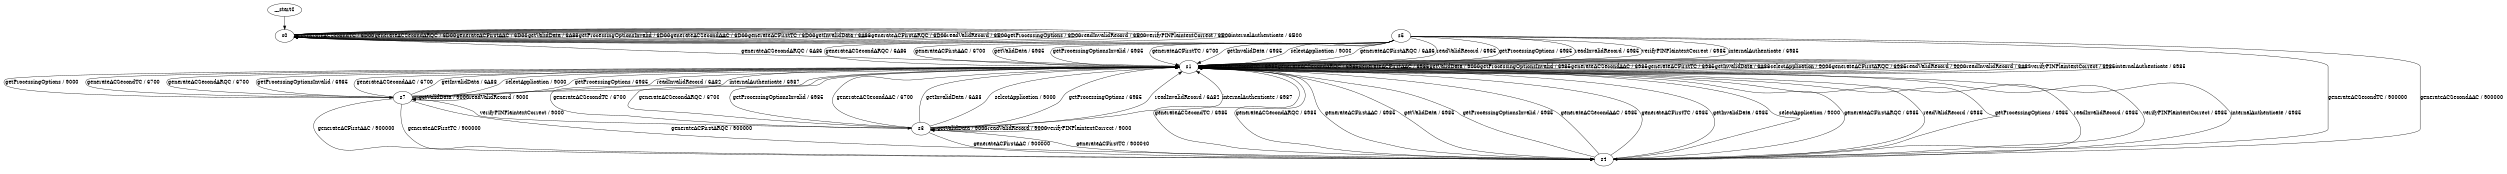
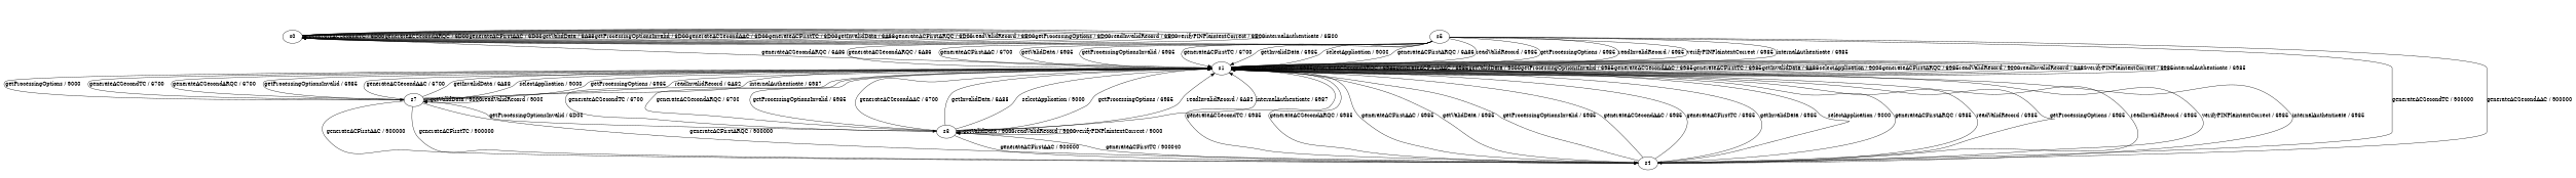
  digraph {
    n1 [label=s0]
    n2 [label=s1]
    n3 [label=s7]
    n4 [label=s3]
    n5 [label=s4]
    n6 [label=s5]
-   __start0
    n1 -> n1 [label="generateACSecondTC / 6D00"]
    n1 -> n1 [label="generateACSecondARQC / 6D00"]
    n1 -> n1 [label="generateACFirstAAC / 6D00"]
    n1 -> n1 [label="getValidData / 6A88"]
    n1 -> n1 [label="getProcessingOptionsInvalid / 6D00"]
    n1 -> n1 [label="generateACSecondAAC / 6D00"]
    n1 -> n1 [label="generateACFirstTC / 6D00"]
    n1 -> n1 [label="getInvalidData / 6A88"]
    n1 -> n1 [label="generateACFirstARQC / 6D00"]
    n1 -> n1 [label="readValidRecord / 6E00"]
    n1 -> n1 [label="getProcessingOptions / 6D00"]
    n1 -> n1 [label="readInvalidRecord / 6E00"]
    n1 -> n1 [label="verifyPINPlaintextCorrect / 6E00"]
    n1 -> n1 [label="internalAuthenticate / 6E00"]
    n1 -> n2 [label="generateACSecondARQC / 6A86"]
    n2 -> n2 [label="generateACSecondTC / 6985"]
    n2 -> n2 [label="generateACSecondARQC / 6985"]
    n2 -> n2 [label="generateACFirstAAC / 6985"]
    n2 -> n2 [label="getValidData / 9000"]
    n2 -> n2 [label="getProcessingOptionsInvalid / 6985"]
    n2 -> n2 [label="generateACSecondAAC / 6985"]
    n2 -> n2 [label="generateACFirstTC / 6985"]
    n2 -> n2 [label="getInvalidData / 6A88"]
    n2 -> n2 [label="selectApplication / 9000"]
    n2 -> n2 [label="generateACFirstARQC / 6985"]
    n2 -> n2 [label="readValidRecord / 9000"]
    n2 -> n2 [label="readInvalidRecord / 6A82"]
    n2 -> n2 [label="verifyPINPlaintextCorrect / 6985"]
    n2 -> n2 [label="internalAuthenticate / 6985"]
    n2 -> n3 [label="getProcessingOptions / 9000"]
    n3 -> n2 [label="generateACSecondTC / 6700"]
    n3 -> n2 [label="generateACSecondARQC / 6700"]
    n3 -> n2 [label="getProcessingOptionsInvalid / 6985"]
    n3 -> n2 [label="generateACSecondAAC / 6700"]
    n3 -> n2 [label="getInvalidData / 6A88"]
    n3 -> n2 [label="selectApplication / 9000"]
    n3 -> n2 [label="getProcessingOptions / 6985"]
    n3 -> n2 [label="readInvalidRecord / 6A82"]
    n3 -> n2 [label="internalAuthenticate / 6987"]
    n3 -> n3 [label="getValidData / 9000"]
    n3 -> n3 [label="readValidRecord / 9000"]
-   n3 -> n4 [label="verifyPINPlaintextCorrect / 9000"]
+   n3 -> n4 [label="getProcessingOptionsInvalid / 6D00"]
    n3 -> n5 [label="generateACFirstAAC / 900000"]
    n3 -> n5 [label="generateACFirstTC / 900000"]
    n3 -> n5 [label="generateACFirstARQC / 900000"]
    n4 -> n2 [label="generateACSecondTC / 6700"]
    n4 -> n2 [label="generateACSecondARQC / 6700"]
    n4 -> n2 [label="getProcessingOptionsInvalid / 6985"]
    n4 -> n2 [label="generateACSecondAAC / 6700"]
    n4 -> n2 [label="getInvalidData / 6A88"]
    n4 -> n2 [label="selectApplication / 9000"]
    n4 -> n2 [label="getProcessingOptions / 6985"]
    n4 -> n2 [label="readInvalidRecord / 6A82"]
    n4 -> n2 [label="internalAuthenticate / 6987"]
    n4 -> n4 [label="getValidData / 9000"]
    n4 -> n4 [label="readValidRecord / 9000"]
    n4 -> n4 [label="verifyPINPlaintextCorrect / 9000"]
    n4 -> n5 [label="generateACFirstAAC / 900000"]
    n4 -> n5 [label="generateACFirstTC / 900040"]
    n5 -> n2 [label="generateACSecondTC / 6985"]
    n5 -> n2 [label="generateACSecondARQC / 6985"]
    n5 -> n2 [label="generateACFirstAAC / 6985"]
    n5 -> n2 [label="getValidData / 6985"]
    n5 -> n2 [label="getProcessingOptionsInvalid / 6985"]
    n5 -> n2 [label="generateACSecondAAC / 6985"]
    n5 -> n2 [label="generateACFirstTC / 6985"]
    n5 -> n2 [label="getInvalidData / 6985"]
    n5 -> n2 [label="selectApplication / 9000"]
    n5 -> n2 [label="generateACFirstARQC / 6985"]
    n5 -> n2 [label="readValidRecord / 6985"]
    n5 -> n2 [label="getProcessingOptions / 6985"]
    n5 -> n2 [label="readInvalidRecord / 6985"]
    n5 -> n2 [label="verifyPINPlaintextCorrect / 6985"]
    n5 -> n2 [label="internalAuthenticate / 6985"]
    n6 -> n2 [label="generateACSecondARQC / 6A86"]
    n6 -> n2 [label="generateACFirstAAC / 6700"]
    n6 -> n2 [label="getValidData / 6985"]
    n6 -> n2 [label="getProcessingOptionsInvalid / 6985"]
    n6 -> n2 [label="generateACFirstTC / 6700"]
    n6 -> n2 [label="getInvalidData / 6985"]
    n6 -> n2 [label="selectApplication / 9000"]
    n6 -> n2 [label="generateACFirstARQC / 6A86"]
    n6 -> n2 [label="readValidRecord / 6985"]
    n6 -> n2 [label="getProcessingOptions / 6985"]
    n6 -> n2 [label="readInvalidRecord / 6985"]
    n6 -> n2 [label="verifyPINPlaintextCorrect / 6985"]
    n6 -> n2 [label="internalAuthenticate / 6985"]
    n6 -> n5 [label="generateACSecondTC / 900000"]
    n6 -> n5 [label="generateACSecondAAC / 900000"]
-   __start0 -> n1
  }
